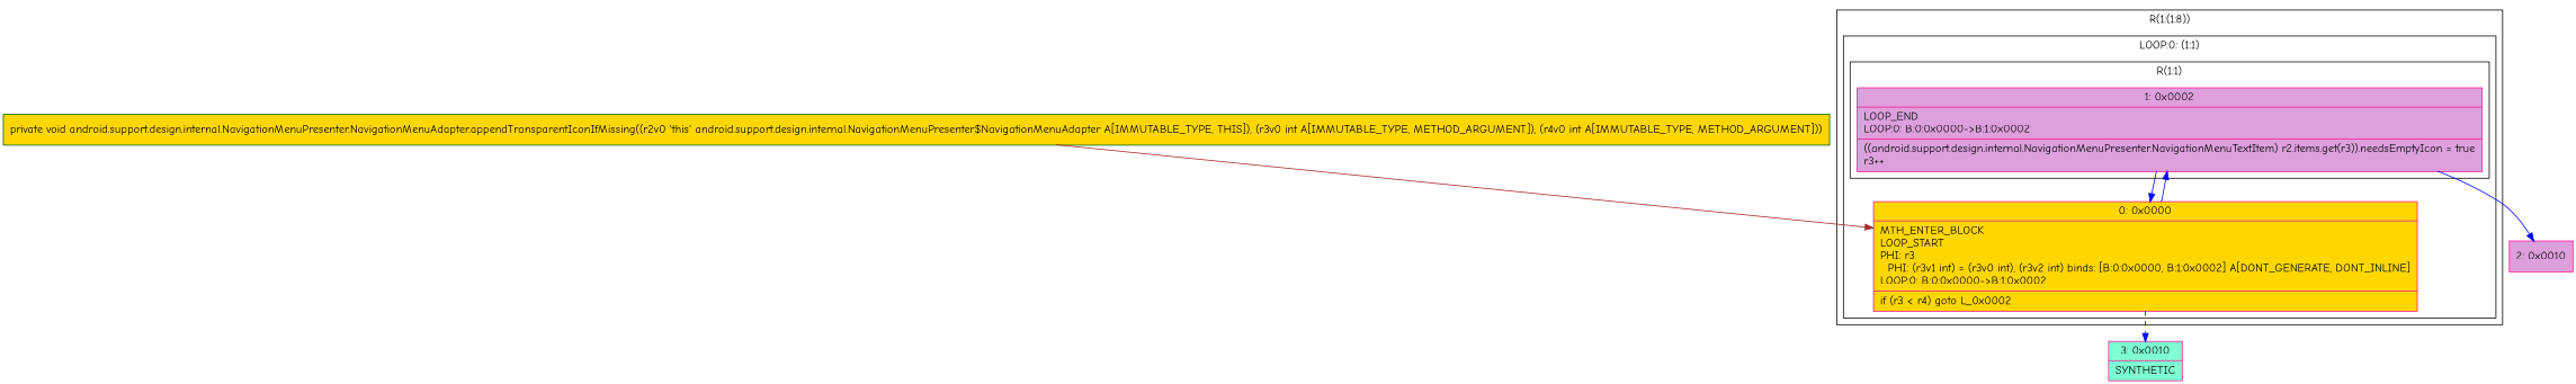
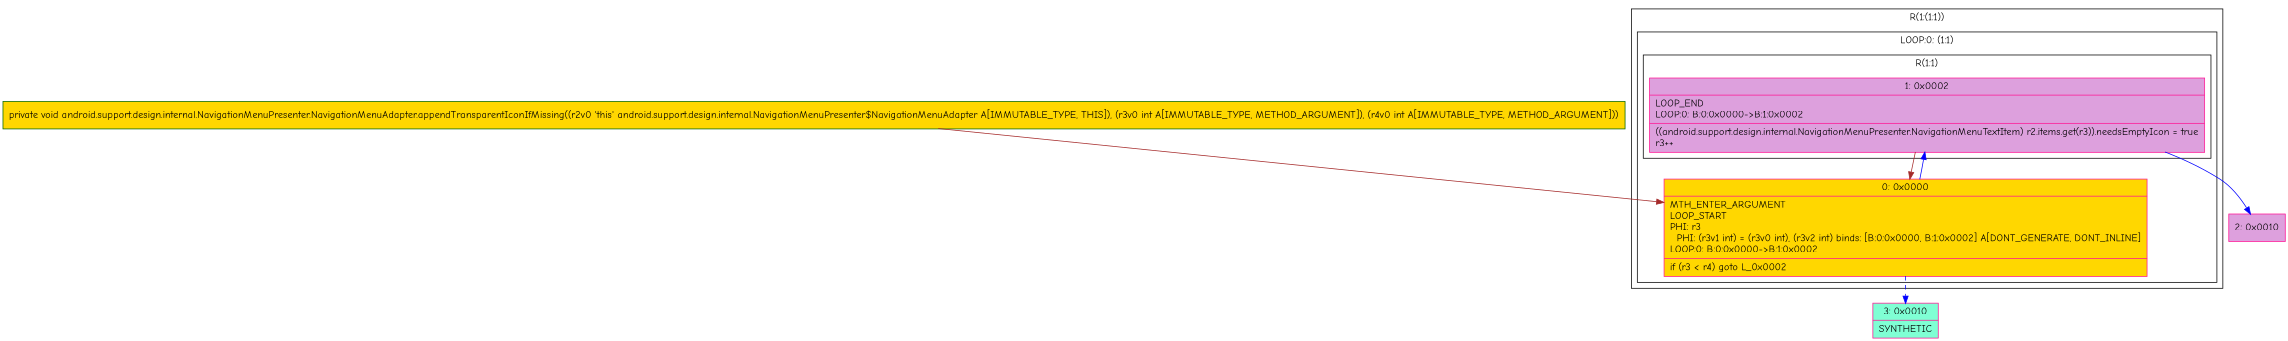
  digraph {
    fontname="Comic Neue"
    node [color=deeppink fillcolor=plum fontname="Comic Neue" shape=record style=filled]
    edge [color=blue fontname="Comic Neue"]
    n1 [label="{1\:\ 0x0002|LOOP_END\lLOOP:0: B:0:0x0000\-\>B:1:0x0002\l|((android.support.design.internal.NavigationMenuPresenter.NavigationMenuTextItem) r2.items.get(r3)).needsEmptyIcon = true\lr3++\l}"]
-   n2 [fillcolor=gold label="{0\:\ 0x0000|MTH_ENTER_BLOCK\lLOOP_START\lPHI: r3 \l  PHI: (r3v1 int) = (r3v0 int), (r3v2 int) binds: [B:0:0x0000, B:1:0x0002] A[DONT_GENERATE, DONT_INLINE]\lLOOP:0: B:0:0x0000\-\>B:1:0x0002\l|if (r3 \< r4) goto L_0x0002\l}"]
+   n2 [fillcolor=gold label="{0\:\ 0x0000|MTH_ENTER_ARGUMENT\lLOOP_START\lPHI: r3 \l  PHI: (r3v1 int) = (r3v0 int), (r3v2 int) binds: [B:0:0x0000, B:1:0x0002] A[DONT_GENERATE, DONT_INLINE]\lLOOP:0: B:0:0x0000\-\>B:1:0x0002\l|if (r3 \< r4) goto L_0x0002\l}"]
    n3 [label="{2\:\ 0x0010}"]
    n4 [fillcolor=aquamarine label="{3\:\ 0x0010|SYNTHETIC\l}"]
    n5 [color=darkgreen fillcolor=gold label="{private void android.support.design.internal.NavigationMenuPresenter.NavigationMenuAdapter.appendTransparentIconIfMissing((r2v0 'this' android.support.design.internal.NavigationMenuPresenter$NavigationMenuAdapter A[IMMUTABLE_TYPE, THIS]), (r3v0 int A[IMMUTABLE_TYPE, METHOD_ARGUMENT]), (r4v0 int A[IMMUTABLE_TYPE, METHOD_ARGUMENT])) }"]
    subgraph cluster_1 {
-     label="R(1:(1:8))"
+     label="R(1:(1:1))"
      subgraph cluster_2 {
        label="LOOP:0: (1:1)"
        n2
        subgraph cluster_3 {
          label="R(1:1)"
          n1
        }
      }
    }
-   n1 -> n2
+   n1 -> n2 [color=brown]
    n1 -> n3
    n2 -> n1
    n2 -> n4 [style=dashed]
    n5 -> n2 [color=brown]
  }
